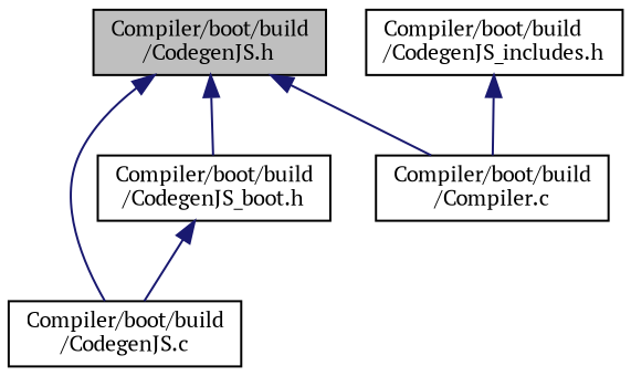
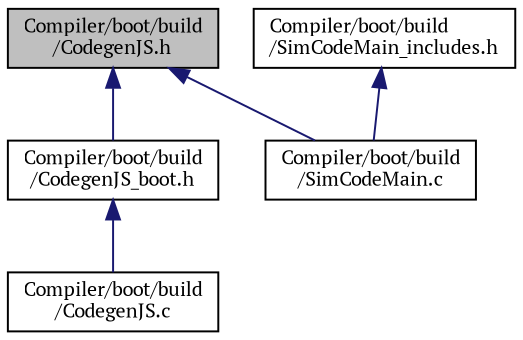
  digraph {
    fontname="PT Serif"
    node [color=black fillcolor=white fontname="PT Serif" fontsize=10 shape=record style=filled]
    edge [color=midnightblue dir=back fontname="PT Serif" fontsize=10 labelfontname=Helvetica labelfontsize=10 style=solid]
    n1 [fillcolor=grey75 fontcolor=black height=0.2 label="Compiler/boot/build\l/CodegenJS.h" width=0.4]
    n2 [height=0.2 label="Compiler/boot/build\l/CodegenJS.c" width=0.4]
    n3 [height=0.2 label="Compiler/boot/build\l/CodegenJS_boot.h" width=0.4]
-   n4 [height=0.2 label="Compiler/boot/build\l/Compiler.c" width=0.4]
-   n5 [height=0.2 label="Compiler/boot/build\l/CodegenJS_includes.h" width=0.4]
-   n1 -> n2
+   n4 [height=0.2 label="Compiler/boot/build\l/SimCodeMain.c" width=0.4]
+   n5 [height=0.2 label="Compiler/boot/build\l/SimCodeMain_includes.h" width=0.4]
    n1 -> n3
    n1 -> n4
    n3 -> n2
    n5 -> n4
  }
